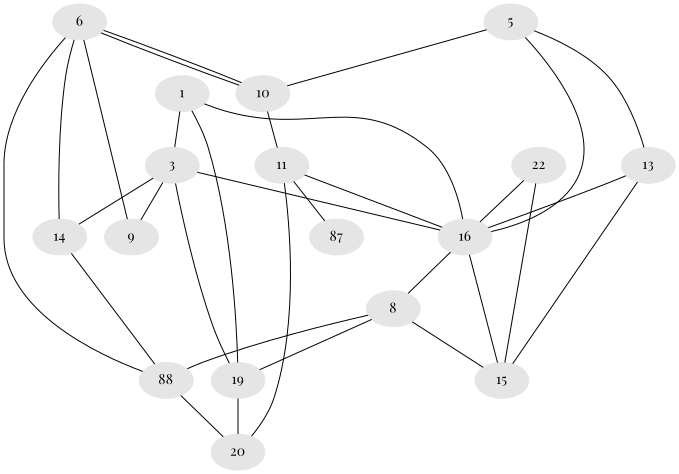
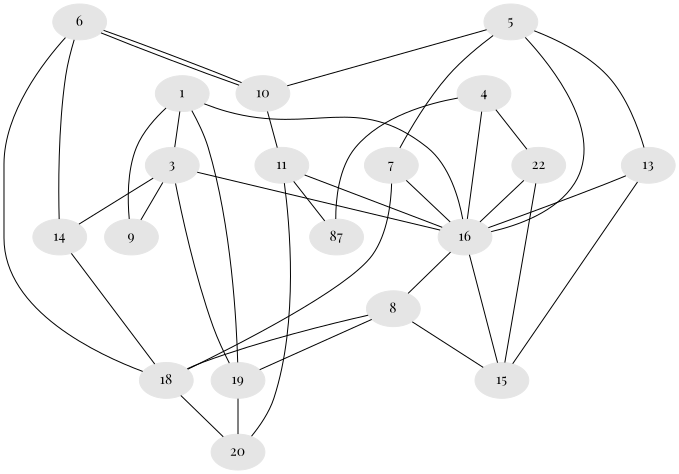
  graph {
    fontname="Playfair Display"
    node [color=gray90 fontname="Playfair Display" style=filled]
    edge [fontname="Playfair Display"]
    1
    3
    16
    19 [super="+2"]
    9
    14
    8
    20
-   18 [label=88]
+   18
+   4
    n11 [label=22]
    n12 [label=87 super="+2"]
    15
    5
+   7
    10
    13
    11
    6
    1 -- 3
    1 -- 16
    1 -- 19
    3 -- 16
    3 -- 19
    3 -- 9
    3 -- 14
    16 -- 8
    19 -- 20
    14 -- 18
    8 -- 19
    8 -- 18
    8 -- 15
    18 -- 20
+   4 -- 16
+   4 -- n11
+   4 -- n12
    n11 -- 16
    n11 -- 15
    15 -- 16
    5 -- 16
+   5 -- 7
    5 -- 10
    5 -- 13
+   7 -- 16
+   7 -- 18
    10 -- 11
    13 -- 16
    13 -- 15
    11 -- 16
    11 -- 20
    11 -- n12
-   6 -- 9
+   1 -- 9
    6 -- 14
    6 -- 18
    6 -- 10
    6 -- 10
  }
